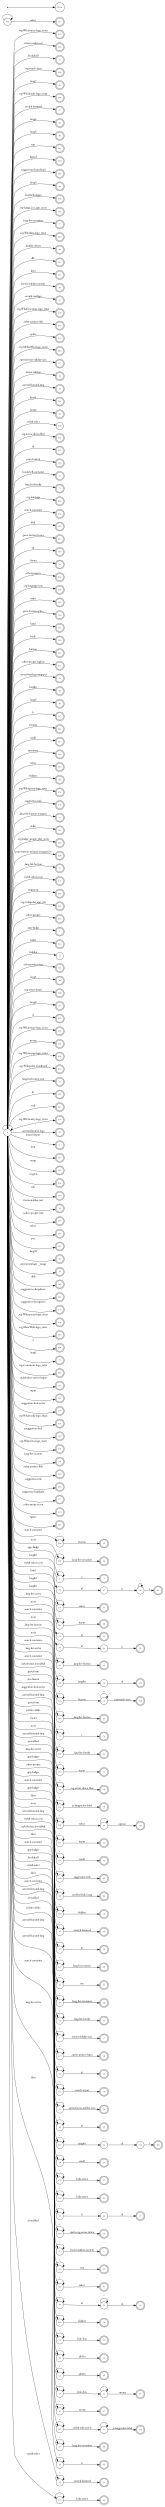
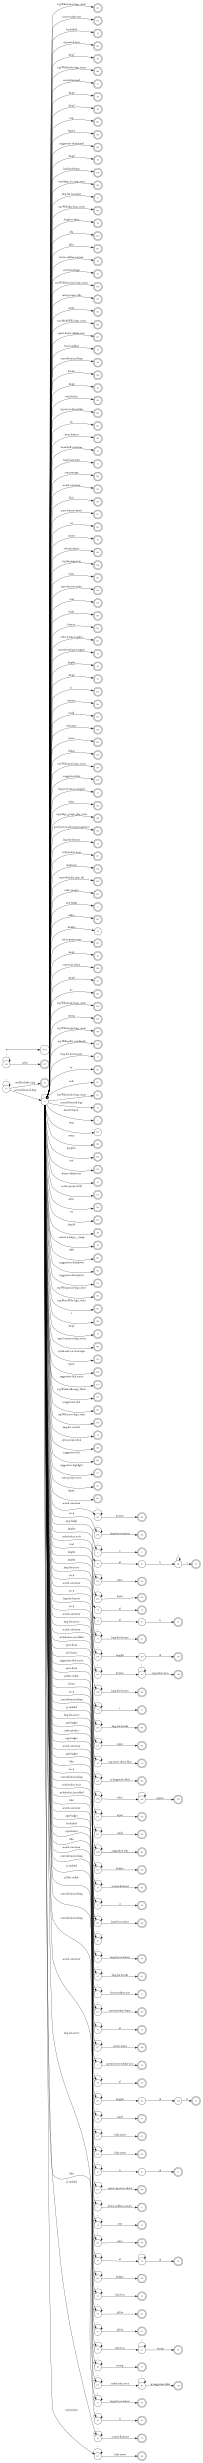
  digraph {
    fontname="EB Garamond"
    rankdir=LR
    node [fontname="EB Garamond" fontsize=10 shape=doublecircle]
    edge [fontname="EB Garamond"]
    n1 [label=22]
    n2 [label=58]
    n3 [label=195]
    n4 [label=133]
    n5 [label=173]
    n6 [label=13]
    n7 [label=165]
    n8 [label=206]
    n9 [label=86]
    n10 [label=130]
    n11 [label=145]
    n12 [label=170]
    n13 [label=188]
    n14 [label=17]
    n15 [label=83]
    n16 [label=82]
    n17 [label=241]
    n18 [label=230]
    n19 [label=132]
    n20 [label=182]
    n21 [label=88]
    n22 [label=44]
    n23 [label=100]
    n24 [label=10]
    n25 [label=160]
    n26 [label=25]
    n27 [label=203]
    n28 [label=104]
    n29 [label=77]
    n30 [label=189]
    n31 [label=167]
    n32 [label=90]
    n33 [label=219]
    n34 [label=211]
    n35 [label=6]
    n36 [label=20]
    n37 [label=40]
    n38 [label=33]
    n39 [label=190]
    n40 [label=38]
    n41 [label=123]
    n42 [label=156]
    n43 [label=186]
    n44 [label=15]
    n45 [label=157]
    n46 [label=56]
    n47 [label=70]
    n48 [label=39]
    n49 [label=18]
    n50 [label=175]
    n51 [label=218]
    n52 [label=85]
-   n53 [label=158 shape=circle]
+   n53 [label=158]
    n54 [label=201]
    n55 [label=245]
    n56 [label=125]
    n57 [label=138]
    n58 [label=95]
    n59 [label=16]
    n60 [label=60]
-   n61 [label=27]
    n62 [label=71]
    n63 [label=205]
    n64 [label=134]
    n65 [label=229]
    n66 [label=127]
    n67 [label=243]
    n68 [label=36]
    n69 [label=54]
    n70 [label=124]
    n71 [label=8]
    n72 [label=204]
    n73 [label=231]
    n74 [label=126]
    n75 [label=224]
    n76 [label=214]
    n77 [label=140]
    n78 [label=215]
    n79 [label=121]
    n80 [label=143]
    n81 [label=34]
    n82 [label=89]
    n83 [label=81]
    n84 [label=213]
    n85 [label=244]
    n86 [label=237]
    n87 [label=240]
    n88 [label=216]
    n89 [label=220]
    n90 [label=194]
    n91 [label=178]
    n92 [label=181]
    n93 [label=76]
    n94 [label=246]
    n95 [label=202]
    n96 [label=128]
    n97 [label=226]
    n98 [label=47]
    n99 [label=66]
    n100 [label=4]
    n101 [label=72]
    n102 [label=171]
    n103 [label=232]
    n104 [label=207]
    n105 [label=116]
    n106 [label=108]
    n107 [label=162]
    n108 [label=2]
    n109 [label=115]
    n110 [label=136]
    n111 [label=212]
    n112 [label=42 shape=circle]
    n113 [label=122]
    n114 [label=84]
    n115 [label=200]
    n116 [label=106]
    n117 [label=87]
    n118 [label=222]
    n119 [label=199]
    n120 [label=238]
    n121 [label=198]
    n122 [label=193]
    n123 [label=75]
    n124 [label=223]
    n125 [label=217]
    n126 [label=152]
    n127 [label=197]
    n128 [label=32]
    n129 [label=111]
    n130 [label=1]
-   n131 [label=227]
+   n131 [label=227 shape=circle]
    n132 [label=235]
    n133 [label=155]
    n134 [label=49]
    n135 [label=234]
    n136 [label=239]
    n137 [label=29]
    n138 [label=12]
    n139 [label=41]
    n140 [label=52]
    n141 [label=279]
    n142 [label=236]
    n143 [label=233]
    n144 [label=80]
    n145 [label=62]
    n146 [label=102]
    n147 [label=35]
    n148 [label=242]
    n149 [label=68]
    n150 [label=118]
    n151 [label=184]
    n152 [label=148]
    n153 [label=176]
    n154 [label=196]
    n155 [label=187]
    n156 [label=208]
    n157 [label=150]
    n158 [label=79]
    n159 [label=185]
    n160 [label=163]
    n161 [label=228]
    n162 [label=179]
    n163 [label=191]
    n164 [label=64]
    n165 [label=210]
    n166 [label=99]
    n167 [label=92]
    n168 [label=192]
    n169 [label=78]
    n170 [label=31]
    n171 [label=120]
    n172 [label=183]
    n173 [label=74]
    n174 [label=177]
    n175 [label=119]
    n176 [label=221]
    __start [shape=point]
    None [shape=circle]
    n179 [label=144 shape=circle]
    n180 [label=105 shape=circle]
    n181 [label=3 shape=circle]
    n182 [label=96 shape=circle]
    n183 [label=97 shape=circle]
    n184 [label=98 shape=circle]
    n185 [label=174 shape=circle]
    n186 [label=225 shape=circle]
    n187 [label=0 shape=circle]
    n188 [label=91 shape=circle]
    n189 [label=93 shape=circle]
    n190 [label=65 shape=circle]
    n191 [label=109 shape=circle]
    n192 [label=146 shape=circle]
    n193 [label=103 shape=circle]
    n194 [label=73 shape=circle]
    n195 [label=101 shape=circle]
    n196 [label=151 shape=circle]
    n197 [label=69 shape=circle]
    n198 [label=135 shape=circle]
    n199 [label=168 shape=circle]
    n200 [label=131 shape=circle]
    n201 [label=154 shape=circle]
    n202 [label=180 shape=circle]
    n203 [label=19 shape=circle]
    n204 [label=129 shape=circle]
    n205 [label=59 shape=circle]
    n206 [label=37 shape=circle]
    n207 [label=107 shape=circle]
    n208 [label=26 shape=circle]
    n209 [label=57 shape=circle]
    n210 [label=63 shape=circle]
    n211 [label=7 shape=circle]
    n212 [label=117 shape=circle]
    n213 [label=11 shape=circle]
    n214 [label=137 shape=circle]
    n215 [label=9 shape=circle]
    n216 [label=48 shape=circle]
    n217 [label=112 shape=circle]
    n218 [label=28 shape=circle]
    n219 [label=172 shape=circle]
    n220 [label=164 shape=circle]
    n221 [label=45 shape=circle]
    n222 [label=139 shape=circle]
    n223 [label=5 shape=circle]
    n224 [label=14 shape=circle]
    n225 [label=161 shape=circle]
    n226 [label=50 shape=circle]
    n227 [label=149 shape=circle]
    n228 [label=21 shape=circle]
    n229 [label=55 shape=circle]
    n230 [label=61 shape=circle]
    n231 [label=23 shape=circle]
    n232 [label=30 shape=circle]
    n233 [label=141 shape=circle]
    n234 [label=67 shape=circle]
    n235 [label=43 shape=circle]
    n236 [label=53 shape=circle]
    n237 [label=159 shape=circle]
    n238 [label=94 shape=circle]
    n239 [label=110 shape=circle]
    n240 [label=147 shape=circle]
    n241 [label=169 shape=circle]
    n242 [label=166 shape=circle]
    n243 [label=113 shape=circle]
    n244 [label=46 shape=circle]
    n245 [label=51 shape=circle]
    n246 [label=24 shape=circle]
    n247 [label=142 shape=circle]
    n248 [label=114 shape=circle]
    subgraph sub_1 {
      n1
      n2
      n3
      n4
      n5
      n6
      n7
      n8
      n9
      n10
      n11
      n12
      n13
      n14
      n15
      n16
      n17
      n18
      n19
      n20
      n21
      n22
      n23
      n24
      n25
      n26
      n27
      n28
      n29
      n30
      n31
      n32
      n33
      n34
      n35
      n36
      n37
      n38
      n39
      n40
      n41
      n42
      n43
      n44
      n45
      n46
      n47
      n48
      n49
      n50
      n51
      n52
      n53
      n54
      n55
      n56
      n57
      n58
      n59
      n60
-     n61
      n62
      n63
      n64
      n65
      n66
      n67
      n68
      n69
      n70
      n71
      n72
      n73
      n74
      n75
      n76
      n77
      n78
      n79
      n80
      n81
      n82
      n83
      n84
      n85
      n86
      n87
      n88
      n89
      n90
      n91
      n92
      n93
      n94
      n95
      n96
      n97
      n98
      n99
      n100
      n101
      n102
      n103
      n104
      n105
      n106
      n107
      n108
      n109
      n110
      n111
      n112
      n113
      n114
      n115
      n116
      n117
      n118
      n119
      n120
      n121
      n122
      n123
      n124
      n125
      n126
      n127
      n128
      n129
      n130
      n131
      n132
      n133
      n134
      n135
      n136
      n137
      n138
      n139
      n140
      n141
      n142
      n143
      n144
      n145
      n146
      n147
      n148
      n149
      n150
      n151
      n152
      n153
      n154
      n155
      n156
      n157
      n158
      n159
      n160
      n161
      n162
      n163
      n164
      n165
      n166
      n167
      n168
      n169
      n170
      n171
      n172
      n173
      n174
      n175
      n176
    }
    __start -> None
    n179 -> n11 [label=button]
    n179 -> n179 [label="*"]
    n180 -> n116 [label=".lang-list-container"]
    n180 -> n180 [label="*"]
    n181 -> n100 [label=a]
    n181 -> n181 [label="*"]
    n182 -> n183 [label=ul]
    n183 -> n184 [label=li]
    n184 -> n166 [label=a]
    n184 -> n184 [label="*"]
    n185 -> n50 [label=select]
    n185 -> n185 [label="*"]
    n186 -> n97 [label=input]
    n186 -> n186 [label="*"]
    n187 -> n3 [label=".svg-Wikisource-logo_sister"]
    n187 -> n4 [label=".screen-reader-text"]
    n187 -> n6 [label=".bookshelf"]
    n187 -> n8 [label=".svg-search-icon"]
    n187 -> n9 [label=".lang7"]
    n187 -> n13 [label=".svg-Wikibooks-logo_sister"]
    n187 -> n14 [label=".central-featured"]
    n187 -> n15 [label=".lang4"]
    n187 -> n16 [label=".lang3"]
    n187 -> n17 [label=sup]
    n187 -> n18 [label=legend]
    n187 -> n20 [label=".suggestion-thumbnail"]
    n187 -> n21 [label=".lang9"]
    n187 -> n23 [label=".localized-slogan"]
    n187 -> n27 [label=".svg-badge_ios_app_store"]
    n187 -> n29 [label=".lang-list-container"]
    n187 -> n30 [label=".svg-Wikidata-logo_sister"]
    n187 -> n32 [label=".langlist-others"]
    n187 -> n33 [label=dfn]
    n187 -> n34 [label=abbr]
    n187 -> n37 [label=".footer-sidebar-content"]
    n187 -> n38 [label=".central-textlogo"]
    n187 -> n39 [label=".svg-Wikifunctions-logo_sister"]
    n187 -> n41 [label=".other-project-title"]
    n187 -> n42 [label=".sprite"]
    n187 -> n43 [label=".svg-MediaWiki-logo_sister"]
    n187 -> n45 [label=".sprite.footer-sidebar-icon"]
    n187 -> n48 [label=".footer-sidebar"]
    n187 -> n49 [label=".central-featured-lang"]
    n187 -> n51 [label=details]
    n187 -> n52 [label=".lang6"]
    n187 -> n53 [label=".styled-select"]
    n187 -> n54 [label=".svg-arrow-down-blue"]
    n187 -> n55 [label=th]
    n187 -> n56 [label=".pure-button"]
    n187 -> n59 [label=".bookshelf-container"]
    n187 -> n62 [label=".lang-list-border"]
    n187 -> n63 [label=".svg-noimage"]
    n187 -> n64 [label=".search-container"]
    n187 -> n65 [label=kbd]
    n187 -> n66 [label=".pure-button-hover"]
    n187 -> n67 [label=td]
    n187 -> n68 [label=".footer"]
    n187 -> n70 [label=".other-projects"]
    n187 -> n72 [label=".svg-language-icon"]
    n187 -> n73 [label=main]
    n187 -> n74 [label=".pure-button-active"]
    n187 -> n75 [label=html]
    n187 -> n76 [label=body]
    n187 -> n78 [label=button]
    n187 -> n79 [label=".other-project-tagline"]
    n187 -> n81 [label=".central-textlogo-wrapper"]
    n187 -> n82 [label=".langlist"]
    n187 -> n83 [label=".lang2"]
    n187 -> n84 [label=b]
    n187 -> n85 [label=textarea]
    n187 -> n86 [label=small]
    n187 -> n87 [label=summary]
    n187 -> n88 [label=canvas]
    n187 -> n89 [label=fieldset]
    n187 -> n90 [label=".svg-Wikiquote-logo_sister"]
    n187 -> n91 [label=".suggestion-link"]
    n187 -> n93 [label=".lang-list-button-wrapper"]
    n187 -> n94 [label=video]
    n187 -> n95 [label=".svg-badge_google_play_store"]
    n187 -> n96 [label=".pure-button-primary-progressive"]
    n187 -> n101 [label=".lang-list-button"]
    n187 -> n102 [label=".styled-select.no-js"]
    n187 -> n103 [label=optgroup]
    n187 -> n104 [label=".svg-wikipedia_app_tile"]
    n187 -> n105 [label=".other-project"]
    n187 -> n108 [label=".app-badge"]
    n187 -> n111 [label=audio]
    n187 -> n112 [label=".hidden"]
    n187 -> n113 [label=".other-project-text"]
    n187 -> n114 [label=".lang5"]
    n187 -> n115 [label=".svg-arrow-down"]
    n187 -> n117 [label=".lang8"]
    n187 -> n118 [label=h1]
    n187 -> n119 [label=".svg-Wiktionary-logo_sister"]
    n187 -> n120 [label=strong]
    n187 -> n121 [label=".svg-Wikivoyage-logo_sister"]
    n187 -> n122 [label=".svg-Wikipedia_wordmark"]
    n187 -> n123 [label=".lang-list-button-text"]
    n187 -> n124 [label=hr]
    n187 -> n125 [label=code]
    n187 -> n127 [label=".svg-Wikiversity-logo_sister"]
    n187 -> n128 [label=".central-featured-logo"]
    n187 -> n130 [label="#searchInput"]
    n187 -> n131 [label=img]
    n187 -> n132 [label=samp]
    n187 -> n135 [label=progress]
    n187 -> n136 [label=sub]
    n187 -> n139 [label=".footer-sidebar-text"]
    n187 -> n141 [label="a.other-project-link"]
    n187 -> n142 [label=select]
    n187 -> n143 [label=pre]
    n187 -> n144 [label=".lang10"]
    n187 -> n147 [label=".central-textlogo__image"]
    n187 -> n148 [label=table]
    n187 -> n151 [label=".suggestions-dropdown"]
    n187 -> n153 [label=".suggestion-description"]
    n187 -> n154 [label=".svg-Wikispecies-logo_sister"]
    n187 -> n155 [label=".svg-Meta-Wiki-logo_sister"]
    n187 -> n156 [label=a]
    n187 -> n158 [label=".lang1"]
    n187 -> n159 [label=".svg-Commons-logo_sister"]
    n187 -> n160 [label=".styled-select-active-helper"]
    n187 -> n161 [label=input]
    n187 -> n162 [label=".suggestion-link.active"]
    n187 -> n163 [label=".svg-Wikimedia-logo_black"]
    n187 -> n165 [label="a.suggestion-link"]
    n187 -> n168 [label=".svg-Wikinews-logo_sister"]
    n187 -> n169 [label=".lang-list-content"]
    n187 -> n171 [label=".other-project-link"]
    n187 -> n172 [label=".suggestion-title"]
    n187 -> n174 [label=".suggestion-highlight"]
    n187 -> n175 [label=".other-project-icon"]
    n187 -> n176 [label=figure]
    n187 -> n179 [label=".search-container"]
    n187 -> n180 [label=".no-js"]
    n187 -> n181 [label=".app-badge"]
    n187 -> n182 [label=".langlist"]
    n187 -> n185 [label=".styled-select.no-js"]
    n187 -> n186 [label=html]
    n187 -> n187 [label="*"]
    n187 -> n188 [label=".langlist"]
    n187 -> n189 [label=".langlist"]
    n187 -> n190 [label=".lang-list-active"]
    n187 -> n191 [label=".no-js"]
    n187 -> n192 [label=".search-container"]
    n187 -> n193 [label=".no-js"]
    n187 -> n194 [label=".lang-list-button"]
    n187 -> n195 [label=".no-js"]
    n187 -> n196 [label=".search-container"]
    n187 -> n197 [label=".lang-list-active"]
    n187 -> n198 [label=".search-container"]
    n187 -> n199 [label=".styled-select.js-enabled"]
    n187 -> n200 [label=".pure-form"]
    n187 -> n201 [label=".site-license"]
    n187 -> n202 [label=".suggestion-link.active"]
-   n187 -> n203 [label=".central-featured-lang"]
+   n203 -> n187 [label=".central-featured-lang"]
    n187 -> n204 [label=".pure-form"]
    n187 -> n205 [label=".jsl10n-visible"]
    n187 -> n206 [label=".footer"]
    n187 -> n207 [label=".no-js"]
    n187 -> n208 [label=".central-featured-lang"]
    n187 -> n209 [label=".js-enabled"]
    n187 -> n210 [label=".lang-list-active"]
    n187 -> n211 [label=".app-badges"]
    n187 -> n212 [label=".other-project"]
    n187 -> n213 [label=".app-badges"]
    n187 -> n214 [label=".search-container"]
    n187 -> n215 [label=".app-badges"]
    n187 -> n216 [label=".hlist"]
    n187 -> n217 [label=".no-js"]
    n187 -> n218 [label=".central-featured-lang"]
    n187 -> n219 [label=".styled-select.no-js"]
    n187 -> n220 [label=".styled-select.js-enabled"]
    n187 -> n221 [label=".hlist"]
    n187 -> n222 [label=".search-container"]
    n187 -> n223 [label=".app-badges"]
    n187 -> n224 [label=".bookshelf"]
    n187 -> n225 [label=".styled-select"]
    n187 -> n226 [label=".hlist"]
    n187 -> n227 [label=".search-container"]
    n187 -> n228 [label=".central-featured-lang"]
    n187 -> n229 [label=".js-enabled"]
    n187 -> n230 [label=".jsl10n-visible"]
    n187 -> n231 [label=".central-featured-lang"]
    n187 -> n232 [label=".central-featured-lang"]
    n187 -> n233 [label=".search-container"]
    n187 -> n234 [label=".lang-list-active"]
    n187 -> n235 [label=".hlist"]
    n187 -> n236 [label=".js-enabled"]
    n187 -> n237 [label=".styled-select"]
    n188 -> n167 [label=ul]
    n189 -> n238 [label=ul]
    n190 -> n99 [label=".lang-list-button"]
    n190 -> n190 [label="*"]
    n191 -> n191 [label="*"]
    n191 -> n239 [label=".langlist"]
    n192 -> n192 [label="*"]
    n192 -> n240 [label=button]
    n193 -> n28 [label=".lang-list-button"]
    n193 -> n193 [label="*"]
    n194 -> n173 [label=i]
    n194 -> n194 [label="*"]
    n195 -> n146 [label=".lang-list-border"]
    n195 -> n195 [label="*"]
    n196 -> n126 [label=input]
    n196 -> n196 [label="*"]
    n197 -> n47 [label=".svg-arrow-down-blue"]
    n197 -> n197 [label="*"]
    n198 -> n110 [label=".js-langpicker-label"]
    n198 -> n198 [label="*"]
    n199 -> n199 [label="*"]
    n199 -> n241 [label=select]
    n200 -> n19 [label=input]
    n200 -> n200 [label="*"]
    n201 -> n133 [label=small]
    n201 -> n201 [label="*"]
    n202 -> n92 [label=".suggestion-title"]
    n202 -> n202 [label="*"]
    n203 -> n36 [label=".emNonItalicLang"]
    n203 -> n203 [label="*"]
    n204 -> n10 [label=fieldset]
    n204 -> n204 [label="*"]
    n205 -> n60 [label=".central-featured"]
    n205 -> n205 [label="*"]
    n206 -> n40 [label=hr]
    n206 -> n206 [label="*"]
    n207 -> n106 [label=".lang-list-content"]
    n207 -> n207 [label="*"]
-   n208 -> n61 [label=em]
    n208 -> n208 [label="*"]
    n209 -> n2 [label=".lang-list-container"]
    n209 -> n209 [label="*"]
    n210 -> n164 [label=".lang-list-border"]
    n210 -> n210 [label="*"]
    n211 -> n71 [label=".footer-sidebar-text"]
    n211 -> n211 [label="*"]
    n212 -> n150 [label=".sprite-project-logos"]
    n212 -> n212 [label="*"]
    n213 -> n138 [label=ul]
    n213 -> n213 [label="*"]
    n214 -> n57 [label=".search-input"]
    n214 -> n214 [label="*"]
    n215 -> n24 [label=".sprite.footer-sidebar-icon"]
    n215 -> n215 [label="*"]
    n216 -> n134 [label=ul]
    n216 -> n216 [label="*"]
    n217 -> n217 [label="*"]
    n217 -> n243 [label=".langlist"]
    n218 -> n137 [label=small]
    n218 -> n218 [label="*"]
    n219 -> n5 [label=".hide-arrow"]
    n219 -> n219 [label="*"]
    n220 -> n7 [label=".hide-arrow"]
    n220 -> n220 [label="*"]
    n221 -> n221 [label="*"]
    n221 -> n244 [label=li]
    n222 -> n77 [label=".sprite.svg-arrow-down"]
    n222 -> n222 [label="*"]
    n223 -> n35 [label=".footer-sidebar-content"]
    n223 -> n223 [label="*"]
    n224 -> n44 [label=".text"]
    n224 -> n224 [label="*"]
    n225 -> n107 [label=select]
    n225 -> n225 [label="*"]
    n226 -> n226 [label="*"]
    n226 -> n245 [label=ul]
    n227 -> n157 [label=fieldset]
    n227 -> n227 [label="*"]
    n228 -> n1 [label=".link-box"]
    n228 -> n228 [label="*"]
    n229 -> n46 [label=".jsl10n"]
    n229 -> n229 [label="*"]
    n230 -> n145 [label=".jsl10n"]
    n230 -> n230 [label="*"]
    n231 -> n231 [label="*"]
    n231 -> n246 [label=".link-box"]
    n232 -> n170 [label=strong]
    n232 -> n232 [label="*"]
    n233 -> n233 [label="*"]
    n233 -> n247 [label=".styled-select.no-js"]
    n234 -> n149 [label=".lang-list-container"]
    n234 -> n234 [label="*"]
    n235 -> n22 [label=li]
    n235 -> n235 [label="*"]
    n236 -> n69 [label=".central-featured"]
    n236 -> n236 [label="*"]
    n237 -> n25 [label=".hide-arrow"]
    n237 -> n237 [label="*"]
    n238 -> n58 [label=li]
    n239 -> n129 [label=ul]
    n240 -> n152 [label=".svg-search-icon"]
    n240 -> n240 [label="*"]
    n241 -> n12 [label=option]
    n241 -> n241 [label="*"]
    n242 -> n31 [label=select]
    n242 -> n242 [label="*"]
    n243 -> n248 [label=ul]
    n244 -> n98 [label=ul]
    n245 -> n140 [label=ul]
    n245 -> n245 [label="*"]
    n246 -> n26 [label=strong]
    n246 -> n246 [label="*"]
    n247 -> n80 [label=".js-langpicker-label"]
    n247 -> n247 [label="*"]
    n248 -> n109 [label=li]
  }
